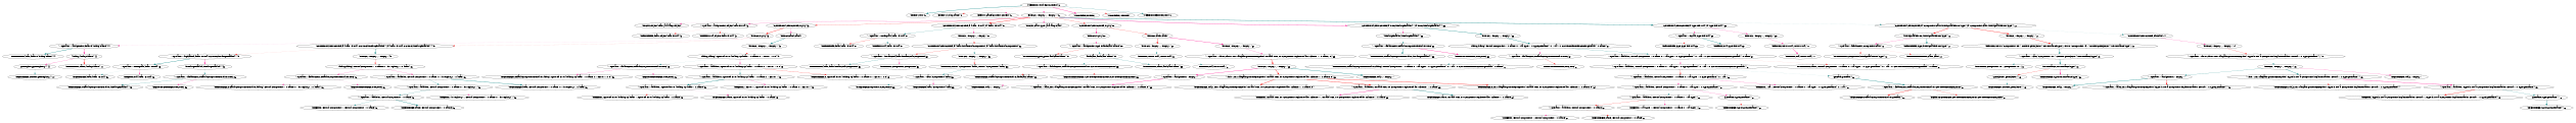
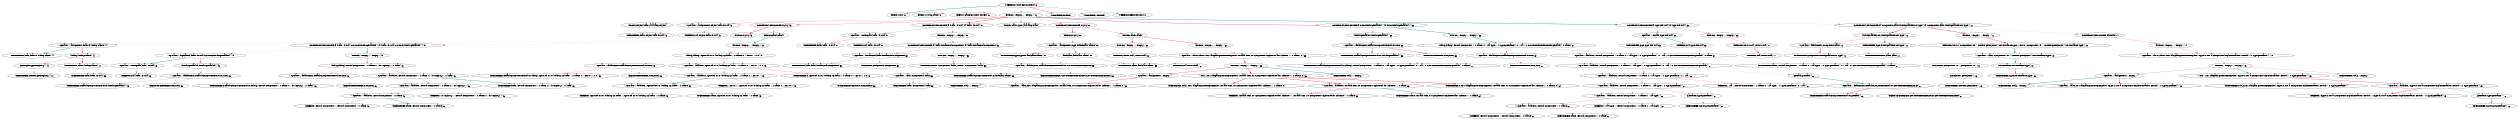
  digraph {
    edge [color=teal style=bold]
    n1 [label=<(METHOD,resolveComponent)<SUB>41</SUB>>]
    n2 [label=<(PARAM,this)<SUB>41</SUB>>]
    n3 [label=<(PARAM,String name)<SUB>41</SUB>>]
    n4 [label=<(PARAM,CamelContext context)<SUB>41</SUB>>]
    n5 [label=<(BLOCK,&lt;empty&gt;,&lt;empty&gt;)<SUB>41</SUB>>]
    n6 [label=<(MODIFIER,PUBLIC)>]
    n7 [label=<(MODIFIER,VIRTUAL)>]
    n8 [label=<(METHOD_RETURN,ANY)<SUB>41</SUB>>]
    n9 [label=<(LOCAL,Object bean: java.lang.Object)>]
    n10 [label=<(&lt;operator&gt;.assignment,Object bean = null)<SUB>42</SUB>>]
    n11 [label=<(CONTROL_STRUCTURE,try,try)<SUB>43</SUB>>]
    n12 [label=<(CONTROL_STRUCTURE,if (bean != null),if (bean != null))<SUB>51</SUB>>]
    n13 [label=<(LOCAL,Class type: java.lang.Class)>]
    n14 [label=<(CONTROL_STRUCTURE,try,try)<SUB>58</SUB>>]
    n15 [label=<(CONTROL_STRUCTURE,if (LOG.isDebugEnabled()),if (LOG.isDebugEnabled()))<SUB>66</SUB>>]
    n16 [label=<(CONTROL_STRUCTURE,if (type == null),if (type == null))<SUB>69</SUB>>]
    n17 [label=<(CONTROL_STRUCTURE,if (Component.class.isAssignableFrom(type)),if (Component.class.isAssignableFrom(type)))<SUB>72</SUB>>]
    n18 [label=<(IDENTIFIER,bean,Object bean = null)<SUB>42</SUB>>]
    n19 [label=<(LITERAL,null,Object bean = null)<SUB>42</SUB>>]
    n20 [label=<(BLOCK,try,try)<SUB>43</SUB>>]
    n21 [label=<(BLOCK,catch,catch)>]
    n22 [label=<(&lt;operator&gt;.notEquals,bean != null)<SUB>51</SUB>>]
    n23 [label=<(BLOCK,&lt;empty&gt;,&lt;empty&gt;)<SUB>51</SUB>>]
    n24 [label=<(BLOCK,try,try)<SUB>58</SUB>>]
    n25 [label=<(BLOCK,catch,catch)>]
    n26 [label=<(isDebugEnabled,isDebugEnabled())<SUB>66</SUB>>]
    n27 [label=<(BLOCK,&lt;empty&gt;,&lt;empty&gt;)<SUB>66</SUB>>]
    n28 [label=<(&lt;operator&gt;.equals,type == null)<SUB>69</SUB>>]
    n29 [label=<(BLOCK,&lt;empty&gt;,&lt;empty&gt;)<SUB>69</SUB>>]
    n30 [label=<(isAssignableFrom,isAssignableFrom(type))<SUB>72</SUB>>]
    n31 [label=<(BLOCK,&lt;empty&gt;,&lt;empty&gt;)<SUB>72</SUB>>]
    n32 [label=<(CONTROL_STRUCTURE,else,else)<SUB>74</SUB>>]
    n33 [label=<(&lt;operator&gt;.assignment,bean = lookup(name))<SUB>44</SUB>>]
    n34 [label=<(CONTROL_STRUCTURE,if (bean != null &amp;&amp; LOG.isDebugEnabled()),if (bean != null &amp;&amp; LOG.isDebugEnabled()))<SUB>45</SUB>>]
    n35 [label=<(BLOCK,&lt;empty&gt;,&lt;empty&gt;)<SUB>48</SUB>>]
    n36 [label=<(IDENTIFIER,bean,bean = lookup(name))<SUB>44</SUB>>]
    n37 [label=<(lookup,lookup(name))<SUB>44</SUB>>]
    n38 [label=<(&lt;operator&gt;.logicalAnd,bean != null &amp;&amp; LOG.isDebugEnabled())<SUB>45</SUB>>]
    n39 [label=<(BLOCK,&lt;empty&gt;,&lt;empty&gt;)<SUB>45</SUB>>]
    n40 [label=<(getRegistry,getRegistry())<SUB>44</SUB>>]
    n41 [label=<(IDENTIFIER,name,lookup(name))<SUB>44</SUB>>]
    n42 [label=<(IDENTIFIER,context,getRegistry())<SUB>44</SUB>>]
    n43 [label=<(&lt;operator&gt;.notEquals,bean != null)<SUB>45</SUB>>]
    n44 [label=<(isDebugEnabled,isDebugEnabled())<SUB>45</SUB>>]
    n45 [label=<(debug,debug(&quot;Found component: &quot; + name + &quot; in registry: &quot; + bean))<SUB>46</SUB>>]
    n46 [label=<(IDENTIFIER,bean,bean != null)<SUB>45</SUB>>]
    n47 [label=<(LITERAL,null,bean != null)<SUB>45</SUB>>]
    n48 [label=<(&lt;operator&gt;.fieldAccess,DefaultComponentResolver.LOG)<SUB>45</SUB>>]
    n49 [label=<(IDENTIFIER,DefaultComponentResolver,isDebugEnabled())<SUB>45</SUB>>]
    n50 [label=<(FIELD_IDENTIFIER,LOG,LOG)<SUB>45</SUB>>]
    n51 [label=<(&lt;operator&gt;.fieldAccess,DefaultComponentResolver.LOG)<SUB>46</SUB>>]
    n52 [label=<(&lt;operator&gt;.addition,&quot;Found component: &quot; + name + &quot; in registry: &quot; + bean)<SUB>46</SUB>>]
    n53 [label=<(IDENTIFIER,DefaultComponentResolver,debug(&quot;Found component: &quot; + name + &quot; in registry: &quot; + bean))<SUB>46</SUB>>]
    n54 [label=<(FIELD_IDENTIFIER,LOG,LOG)<SUB>46</SUB>>]
    n55 [label=<(&lt;operator&gt;.addition,&quot;Found component: &quot; + name + &quot; in registry: &quot;)<SUB>46</SUB>>]
    n56 [label=<(IDENTIFIER,bean,&quot;Found component: &quot; + name + &quot; in registry: &quot; + bean)<SUB>46</SUB>>]
    n57 [label=<(&lt;operator&gt;.addition,&quot;Found component: &quot; + name)<SUB>46</SUB>>]
    n58 [label=<(LITERAL,&quot; in registry: &quot;,&quot;Found component: &quot; + name + &quot; in registry: &quot;)<SUB>46</SUB>>]
    n59 [label=<(LITERAL,&quot;Found component: &quot;,&quot;Found component: &quot; + name)<SUB>46</SUB>>]
    n60 [label=<(IDENTIFIER,name,&quot;Found component: &quot; + name)<SUB>46</SUB>>]
    n61 [label=<(debug,debug(&quot;Ignored error looking up bean: &quot; + name + &quot;. Error: &quot; + e))<SUB>49</SUB>>]
    n62 [label=<(&lt;operator&gt;.fieldAccess,DefaultComponentResolver.LOG)<SUB>49</SUB>>]
    n63 [label=<(&lt;operator&gt;.addition,&quot;Ignored error looking up bean: &quot; + name + &quot;. Error: &quot; + e)<SUB>49</SUB>>]
    n64 [label=<(IDENTIFIER,DefaultComponentResolver,debug(&quot;Ignored error looking up bean: &quot; + name + &quot;. Error: &quot; + e))<SUB>49</SUB>>]
    n65 [label=<(FIELD_IDENTIFIER,LOG,LOG)<SUB>49</SUB>>]
    n66 [label=<(&lt;operator&gt;.addition,&quot;Ignored error looking up bean: &quot; + name + &quot;. Error: &quot;)<SUB>49</SUB>>]
    n67 [label=<(IDENTIFIER,e,&quot;Ignored error looking up bean: &quot; + name + &quot;. Error: &quot; + e)<SUB>49</SUB>>]
    n68 [label=<(&lt;operator&gt;.addition,&quot;Ignored error looking up bean: &quot; + name)<SUB>49</SUB>>]
    n69 [label=<(LITERAL,&quot;. Error: &quot;,&quot;Ignored error looking up bean: &quot; + name + &quot;. Error: &quot;)<SUB>49</SUB>>]
    n70 [label=<(LITERAL,&quot;Ignored error looking up bean: &quot;,&quot;Ignored error looking up bean: &quot; + name)<SUB>49</SUB>>]
    n71 [label=<(IDENTIFIER,name,&quot;Ignored error looking up bean: &quot; + name)<SUB>49</SUB>>]
    n72 [label=<(IDENTIFIER,bean,bean != null)<SUB>51</SUB>>]
    n73 [label=<(LITERAL,null,bean != null)<SUB>51</SUB>>]
    n74 [label=<(CONTROL_STRUCTURE,if (bean instanceof Component),if (bean instanceof Component))<SUB>52</SUB>>]
    n75 [label=<(&lt;operator&gt;.instanceOf,bean instanceof Component)<SUB>52</SUB>>]
    n76 [label=<(BLOCK,&lt;empty&gt;,&lt;empty&gt;)<SUB>52</SUB>>]
    n77 [label=<(IDENTIFIER,bean,bean instanceof Component)<SUB>52</SUB>>]
    n78 [label=<(TYPE_REF,Component,Component)<SUB>52</SUB>>]
    n79 [label=<(RETURN,return (Component) bean;,return (Component) bean;)<SUB>53</SUB>>]
    n80 [label=<(&lt;operator&gt;.cast,(Component) bean)<SUB>53</SUB>>]
    n81 [label=<(TYPE_REF,Component,Component)<SUB>53</SUB>>]
    n82 [label=<(IDENTIFIER,bean,(Component) bean)<SUB>53</SUB>>]
    n83 [label=<(&lt;operator&gt;.assignment,type = findClass(name))<SUB>59</SUB>>]
    n84 [label=<(BLOCK,&lt;empty&gt;,&lt;empty&gt;)<SUB>60</SUB>>]
    n85 [label=<(BLOCK,&lt;empty&gt;,&lt;empty&gt;)<SUB>62</SUB>>]
    n86 [label=<(IDENTIFIER,type,type = findClass(name))<SUB>59</SUB>>]
    n87 [label=<(findClass,findClass(name))<SUB>59</SUB>>]
    n88 [label=<(&lt;operator&gt;.fieldAccess,DefaultComponentResolver.COMPONENT_FACTORY)<SUB>59</SUB>>]
    n89 [label=<(IDENTIFIER,name,findClass(name))<SUB>59</SUB>>]
    n90 [label=<(IDENTIFIER,DefaultComponentResolver,findClass(name))<SUB>59</SUB>>]
    n91 [label=<(FIELD_IDENTIFIER,COMPONENT_FACTORY,COMPONENT_FACTORY)<SUB>59</SUB>>]
    n92 [label=<(RETURN,return null;,return null;)<SUB>61</SUB>>]
    n93 [label=<(&lt;operator&gt;.throw,throw new IllegalArgumentException(&quot;Invalid URI, no Component registered for scheme : &quot; + name, e);)<SUB>63</SUB>>]
    n94 [label=<(LITERAL,null,return null;)<SUB>61</SUB>>]
    n95 [label=<(BLOCK,&lt;empty&gt;,&lt;empty&gt;)<SUB>63</SUB>>]
    n96 [label=<(&lt;operator&gt;.assignment,&lt;empty&gt;)>]
    n97 [label=<(&lt;init&gt;,new IllegalArgumentException(&quot;Invalid URI, no Component registered for scheme : &quot; + name, e))<SUB>63</SUB>>]
    n98 [label=<(IDENTIFIER,$obj1,&lt;empty&gt;)>]
    n99 [label=<(IDENTIFIER,$obj1,&lt;empty&gt;)>]
    n100 [label=<(&lt;operator&gt;.alloc,new IllegalArgumentException(&quot;Invalid URI, no Component registered for scheme : &quot; + name, e))<SUB>63</SUB>>]
    n101 [label=<(IDENTIFIER,$obj1,new IllegalArgumentException(&quot;Invalid URI, no Component registered for scheme : &quot; + name, e))>]
    n102 [label=<(&lt;operator&gt;.addition,&quot;Invalid URI, no Component registered for scheme : &quot; + name)<SUB>63</SUB>>]
    n103 [label=<(IDENTIFIER,e,new IllegalArgumentException(&quot;Invalid URI, no Component registered for scheme : &quot; + name, e))<SUB>64</SUB>>]
    n104 [label=<(LITERAL,&quot;Invalid URI, no Component registered for scheme : &quot;,&quot;Invalid URI, no Component registered for scheme : &quot; + name)<SUB>63</SUB>>]
    n105 [label=<(IDENTIFIER,name,&quot;Invalid URI, no Component registered for scheme : &quot; + name)<SUB>64</SUB>>]
    n106 [label=<(&lt;operator&gt;.fieldAccess,DefaultComponentResolver.LOG)<SUB>66</SUB>>]
    n107 [label=<(debug,debug(&quot;Found component: &quot; + name + &quot; via type: &quot; + type.getName() + &quot; via &quot; + COMPONENT_FACTORY.getPath() + name))<SUB>67</SUB>>]
    n108 [label=<(IDENTIFIER,DefaultComponentResolver,isDebugEnabled())<SUB>66</SUB>>]
    n109 [label=<(FIELD_IDENTIFIER,LOG,LOG)<SUB>66</SUB>>]
    n110 [label=<(&lt;operator&gt;.fieldAccess,DefaultComponentResolver.LOG)<SUB>67</SUB>>]
    n111 [label=<(&lt;operator&gt;.addition,&quot;Found component: &quot; + name + &quot; via type: &quot; + type.getName() + &quot; via &quot; + COMPONENT_FACTORY.getPath() + name)<SUB>67</SUB>>]
    n112 [label=<(IDENTIFIER,DefaultComponentResolver,debug(&quot;Found component: &quot; + name + &quot; via type: &quot; + type.getName() + &quot; via &quot; + COMPONENT_FACTORY.getPath() + name))<SUB>67</SUB>>]
    n113 [label=<(FIELD_IDENTIFIER,LOG,LOG)<SUB>67</SUB>>]
    n114 [label=<(&lt;operator&gt;.addition,&quot;Found component: &quot; + name + &quot; via type: &quot; + type.getName() + &quot; via &quot; + COMPONENT_FACTORY.getPath())<SUB>67</SUB>>]
    n115 [label=<(IDENTIFIER,name,&quot;Found component: &quot; + name + &quot; via type: &quot; + type.getName() + &quot; via &quot; + COMPONENT_FACTORY.getPath() + name)<SUB>67</SUB>>]
    n116 [label=<(&lt;operator&gt;.addition,&quot;Found component: &quot; + name + &quot; via type: &quot; + type.getName() + &quot; via &quot;)<SUB>67</SUB>>]
    n117 [label=<(getPath,getPath())<SUB>67</SUB>>]
    n118 [label=<(&lt;operator&gt;.addition,&quot;Found component: &quot; + name + &quot; via type: &quot; + type.getName())<SUB>67</SUB>>]
    n119 [label=<(LITERAL,&quot; via &quot;,&quot;Found component: &quot; + name + &quot; via type: &quot; + type.getName() + &quot; via &quot;)<SUB>67</SUB>>]
    n120 [label=<(&lt;operator&gt;.fieldAccess,DefaultComponentResolver.COMPONENT_FACTORY)<SUB>67</SUB>>]
    n121 [label=<(&lt;operator&gt;.addition,&quot;Found component: &quot; + name + &quot; via type: &quot;)<SUB>67</SUB>>]
    n122 [label=<(getName,type.getName())<SUB>67</SUB>>]
    n123 [label=<(&lt;operator&gt;.addition,&quot;Found component: &quot; + name)<SUB>67</SUB>>]
    n124 [label=<(LITERAL,&quot; via type: &quot;,&quot;Found component: &quot; + name + &quot; via type: &quot;)<SUB>67</SUB>>]
    n125 [label=<(IDENTIFIER,type,type.getName())<SUB>67</SUB>>]
    n126 [label=<(LITERAL,&quot;Found component: &quot;,&quot;Found component: &quot; + name)<SUB>67</SUB>>]
    n127 [label=<(IDENTIFIER,name,&quot;Found component: &quot; + name)<SUB>67</SUB>>]
    n128 [label=<(IDENTIFIER,DefaultComponentResolver,getPath())<SUB>67</SUB>>]
    n129 [label=<(FIELD_IDENTIFIER,COMPONENT_FACTORY,COMPONENT_FACTORY)<SUB>67</SUB>>]
    n130 [label=<(IDENTIFIER,type,type == null)<SUB>69</SUB>>]
    n131 [label=<(LITERAL,null,type == null)<SUB>69</SUB>>]
    n132 [label=<(RETURN,return null;,return null;)<SUB>70</SUB>>]
    n133 [label=<(LITERAL,null,return null;)<SUB>70</SUB>>]
    n134 [label=<(&lt;operator&gt;.fieldAccess,Component.class)<SUB>72</SUB>>]
    n135 [label=<(IDENTIFIER,type,isAssignableFrom(type))<SUB>72</SUB>>]
    n136 [label=<(RETURN,return (Component&lt;E&gt;) context.getInjector().newInstance(type);,return (Component&lt;E&gt;) context.getInjector().newInstance(type);)<SUB>73</SUB>>]
    n137 [label=<(BLOCK,&lt;empty&gt;,&lt;empty&gt;)<SUB>74</SUB>>]
    n138 [label=<(IDENTIFIER,Component,isAssignableFrom(type))<SUB>72</SUB>>]
    n139 [label=<(FIELD_IDENTIFIER,class,class)<SUB>72</SUB>>]
    n140 [label=<(&lt;operator&gt;.cast,(Component&lt;E&gt;) context.getInjector().newInstance(type))<SUB>73</SUB>>]
    n141 [label=<(TYPE_REF,Component&lt;E&gt;,Component&lt;E&gt;)<SUB>73</SUB>>]
    n142 [label=<(newInstance,newInstance(type))<SUB>73</SUB>>]
    n143 [label=<(getInjector,getInjector())<SUB>73</SUB>>]
    n144 [label=<(IDENTIFIER,type,newInstance(type))<SUB>53</SUB>>]
    n145 [label=<(IDENTIFIER,context,getInjector())<SUB>73</SUB>>]
    n146 [label=<(&lt;operator&gt;.throw,throw new IllegalArgumentException(&quot;Type is not a Component implementation. Found: &quot; + type.getName());)<SUB>75</SUB>>]
    n147 [label=<(BLOCK,&lt;empty&gt;,&lt;empty&gt;)<SUB>75</SUB>>]
    n148 [label=<(&lt;operator&gt;.assignment,&lt;empty&gt;)>]
    n149 [label=<(&lt;init&gt;,new IllegalArgumentException(&quot;Type is not a Component implementation. Found: &quot; + type.getName()))<SUB>75</SUB>>]
    n150 [label=<(IDENTIFIER,$obj2,&lt;empty&gt;)>]
    n151 [label=<(IDENTIFIER,$obj2,&lt;empty&gt;)>]
    n152 [label=<(&lt;operator&gt;.alloc,new IllegalArgumentException(&quot;Type is not a Component implementation. Found: &quot; + type.getName()))<SUB>75</SUB>>]
    n153 [label=<(IDENTIFIER,$obj2,new IllegalArgumentException(&quot;Type is not a Component implementation. Found: &quot; + type.getName()))>]
    n154 [label=<(&lt;operator&gt;.addition,&quot;Type is not a Component implementation. Found: &quot; + type.getName())<SUB>75</SUB>>]
    n155 [label=<(LITERAL,&quot;Type is not a Component implementation. Found: &quot;,&quot;Type is not a Component implementation. Found: &quot; + type.getName())<SUB>75</SUB>>]
    n156 [label=<(getName,type.getName())<SUB>76</SUB>>]
    n157 [label=<(IDENTIFIER,type,type.getName())<SUB>76</SUB>>]
    n1 -> n2
    n1 -> n3 [color=red style=dotted]
    n1 -> n4 [color=deeppink style=dotted]
    n1 -> n5 [color=deeppink style=dotted]
    n1 -> n6 [color=deeppink]
    n1 -> n7 [color=red style=dotted]
    n1 -> n8 [style=solid]
    n5 -> n9 [color=deeppink style=dotted]
    n5 -> n10 [color=deeppink style=solid]
    n5 -> n11 [color=red style=solid]
    n5 -> n12 [color=red]
    n5 -> n13 [color=deeppink style=solid]
    n5 -> n14 [color=red style=solid]
    n5 -> n15 [color=deeppink]
    n5 -> n16
    n5 -> n17 [style=dotted]
    n10 -> n18 [color=red style=dotted]
    n10 -> n19 [color=red style=dotted]
    n11 -> n20 [color=red]
    n11 -> n21 [color=deeppink style=solid]
    n12 -> n22 [style=solid]
    n12 -> n23 [color=deeppink style=solid]
    n14 -> n24 [color=deeppink]
    n14 -> n25 [color=red style=solid]
    n15 -> n26 [color=deeppink style=solid]
    n15 -> n27
    n16 -> n28 [color=deeppink style=dotted]
    n16 -> n29 [color=deeppink style=solid]
    n17 -> n30 [color=red]
    n17 -> n31 [color=red]
    n17 -> n32 [style=dotted]
    n20 -> n33 [color=deeppink style=dotted]
    n20 -> n34 [color=red style=dotted]
    n21 -> n35
    n22 -> n72 [color=red style=solid]
    n22 -> n73 [style=dotted]
    n23 -> n74 [color=red style=dotted]
    n24 -> n83 [color=deeppink style=dotted]
    n25 -> n84 [color=red]
    n25 -> n85 [color=deeppink]
    n26 -> n106 [style=dotted]
    n27 -> n107
    n28 -> n130 [color=red style=dotted]
    n28 -> n131
    n29 -> n132 [color=deeppink style=solid]
    n30 -> n134 [color=deeppink style=solid]
    n30 -> n135
    n31 -> n136 [color=red]
    n32 -> n137 [color=deeppink style=solid]
    n33 -> n36
    n33 -> n37 [color=deeppink]
    n34 -> n38 [color=red style=dotted]
    n34 -> n39
    n35 -> n61 [color=red style=dotted]
    n37 -> n40 [color=deeppink style=solid]
    n37 -> n41 [color=red]
    n38 -> n43
    n38 -> n44 [color=deeppink]
    n39 -> n45 [color=red style=solid]
    n40 -> n42 [style=dotted]
    n43 -> n46 [style=dotted]
    n43 -> n47 [color=deeppink style=solid]
    n44 -> n48 [style=dotted]
    n45 -> n51 [color=deeppink style=solid]
    n45 -> n52 [color=deeppink style=solid]
    n48 -> n49 [style=solid]
    n48 -> n50 [color=deeppink style=solid]
    n51 -> n53 [color=deeppink style=dotted]
    n51 -> n54 [color=deeppink style=dotted]
    n52 -> n55 [style=solid]
    n52 -> n56
    n55 -> n57 [style=solid]
    n55 -> n58 [color=deeppink style=dotted]
    n57 -> n59 [style=solid]
    n57 -> n60
    n61 -> n62 [style=dotted]
    n61 -> n63 [color=deeppink style=solid]
    n62 -> n64 [color=deeppink style=solid]
    n62 -> n65 [color=deeppink style=dotted]
    n63 -> n66 [style=solid]
    n63 -> n67 [color=red style=solid]
    n66 -> n68
    n66 -> n69 [color=deeppink style=solid]
    n68 -> n70 [color=red style=dotted]
    n68 -> n71 [color=deeppink style=dotted]
    n74 -> n75 [color=red style=solid]
    n74 -> n76 [style=dotted]
    n75 -> n77 [style=solid]
    n75 -> n78 [color=deeppink style=solid]
    n76 -> n79 [color=red style=solid]
    n79 -> n80 [style=solid]
    n80 -> n81 [style=dotted]
    n80 -> n82 [color=deeppink style=solid]
    n83 -> n86 [color=red style=solid]
-   n83 -> n87 [style=dotted]
+   n83 -> n87
    n84 -> n92 [style=dotted]
    n85 -> n93 [color=deeppink style=solid]
    n87 -> n88 [style=dotted]
    n87 -> n89 [style=solid]
    n88 -> n90 [color=red style=dotted]
    n88 -> n91 [color=red style=dotted]
    n92 -> n94 [style=dotted]
    n93 -> n95 [color=red]
    n95 -> n96 [color=deeppink]
    n95 -> n97 [color=red]
    n95 -> n98
    n96 -> n99 [color=deeppink style=dotted]
    n96 -> n100 [color=deeppink]
    n97 -> n101 [color=red]
    n97 -> n102 [color=red]
    n97 -> n103 [color=red]
    n102 -> n104 [color=deeppink]
    n102 -> n105
    n106 -> n108
    n106 -> n109 [color=deeppink]
    n107 -> n110 [color=deeppink style=dotted]
    n107 -> n111 [style=solid]
    n110 -> n112 [style=dotted]
    n110 -> n113 [color=red style=solid]
    n111 -> n114 [color=deeppink style=dotted]
    n111 -> n115 [color=red style=dotted]
    n114 -> n116 [color=red style=solid]
    n114 -> n117 [style=dotted]
    n116 -> n118 [color=deeppink style=dotted]
    n116 -> n119 [color=deeppink style=solid]
    n117 -> n120
    n118 -> n121 [style=dotted]
    n118 -> n122 [color=deeppink style=solid]
    n120 -> n128 [color=red]
    n120 -> n129 [color=red style=solid]
    n121 -> n123 [color=red style=solid]
    n121 -> n124 [color=deeppink style=solid]
    n122 -> n125 [color=red style=dotted]
    n123 -> n126 [color=deeppink style=dotted]
    n123 -> n127 [color=red style=dotted]
    n132 -> n133 [color=deeppink]
-   n134 -> n138 [color=red style=dotted]
+   n134 -> n138 [color=red]
    n134 -> n139 [color=red style=dotted]
    n136 -> n140
    n137 -> n146 [color=red style=solid]
    n140 -> n141 [style=dotted]
    n140 -> n142
-   n142 -> n143 [color=red style=solid]
    n142 -> n144 [color=deeppink]
    n143 -> n145 [style=dotted]
    n146 -> n147 [style=dotted]
    n147 -> n148 [style=solid]
    n147 -> n149
    n147 -> n150 [color=deeppink style=solid]
    n148 -> n151
    n148 -> n152 [color=red]
    n149 -> n153 [color=red style=dotted]
    n149 -> n154 [color=deeppink]
    n154 -> n155 [color=red]
    n154 -> n156 [style=solid]
    n156 -> n157
  }
